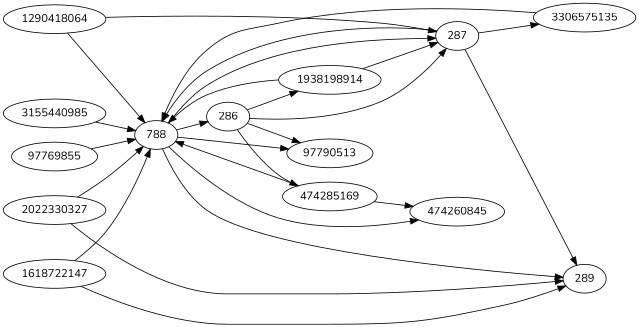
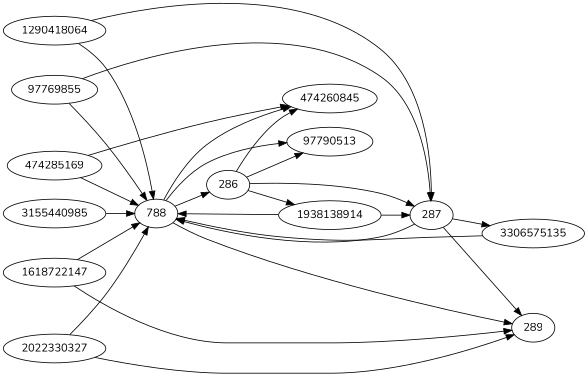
  strict digraph {
    fontname=Nunito
    rankdir=LR
    node [fontname=Nunito]
    edge [fontname=Nunito]
    n1 [label=788]
    289
    287
    97790513
    n5 [label=474260845]
    286
    3306575135
-   1938138914 [label=1938198914]
+   1938138914
    474285169
    1618722147
    1290418064
    2022330327
    3155440985
    97769855
    n1 -> 289
-   n1 -> 287
+   97769855 -> 287
    n1 -> 97790513
    n1 -> n5
    n1 -> 286
    287 -> n1
    287 -> 289
    287 -> 3306575135
    286 -> 287
    286 -> 97790513
    286 -> 1938138914
-   286 -> 474285169
+   286 -> n5
    3306575135 -> n1
    1938138914 -> n1
    1938138914 -> 287
    474285169 -> n1
    474285169 -> n5
    1618722147 -> n1
    1618722147 -> 289
    1290418064 -> n1
    1290418064 -> 287
    2022330327 -> n1
    2022330327 -> 289
    3155440985 -> n1
    97769855 -> n1
  }
